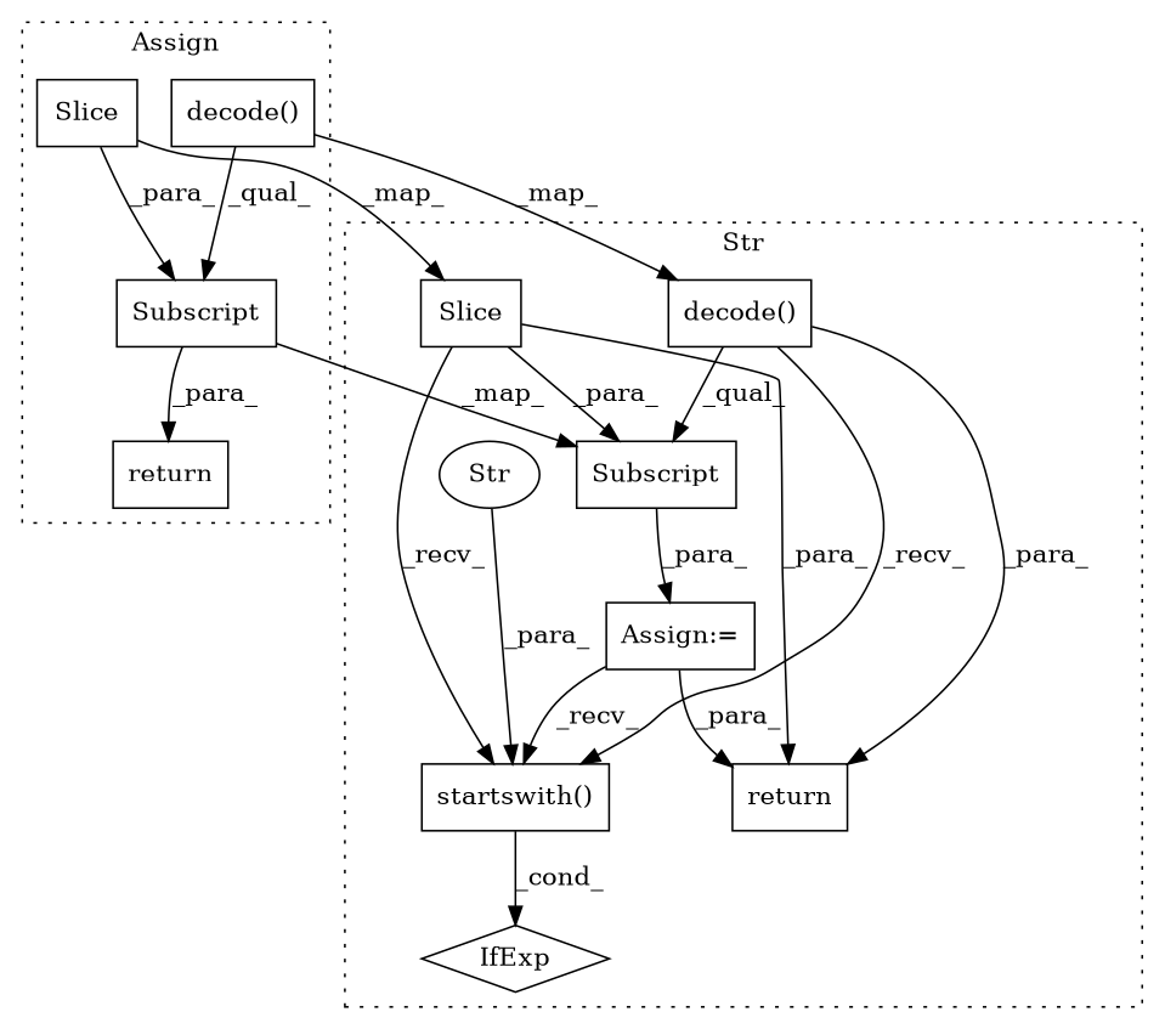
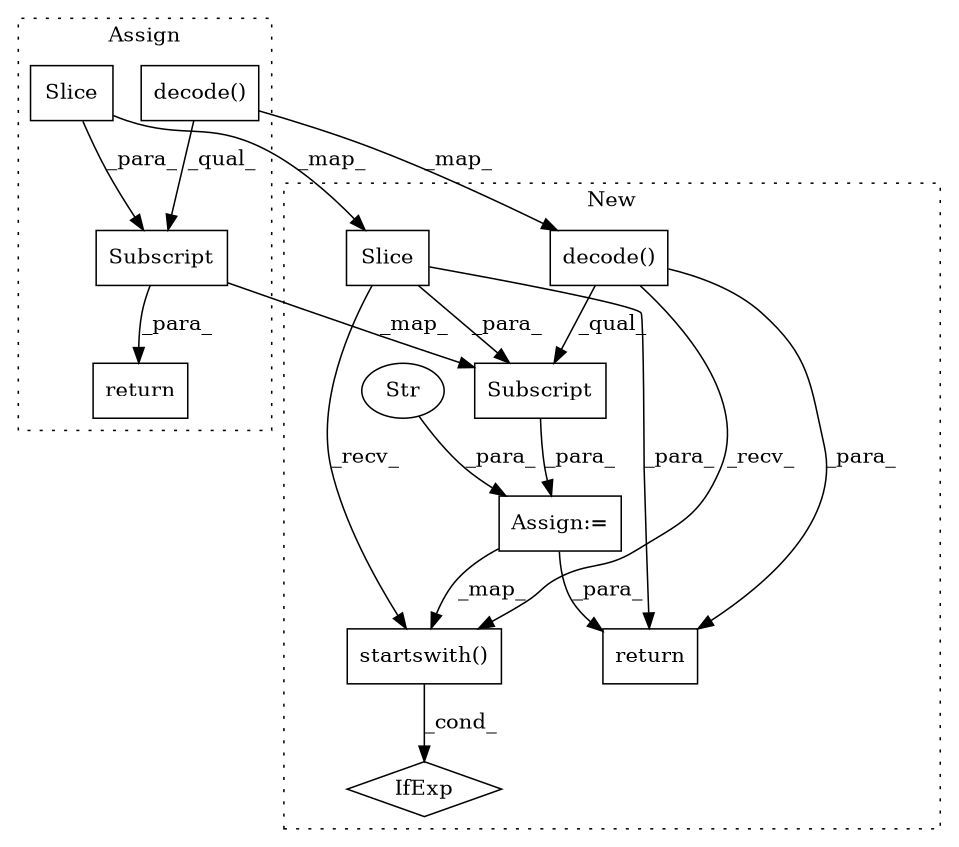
  digraph {
    fontname="DejaVu Serif"
    node [a=75 fontname="DejaVu Serif" l=3 shape=box]
    edge [fontname="DejaVu Serif"]
    n1 [a=80 label=Slice s=1663]
    n2 [a=63 l="52,0" label=Subscript s="1615,0"]
    n3 [a=93 l=7 label=return s=1608]
    n4 [l=47 label="decode()" s=1615]
    n5 [a=80 label=Slice s=1660]
    n6 [a=63 l="52,0" label=Subscript s="1612,0"]
    n7 [a=68 label="Assign:=" s=1609]
    n8 [a=93 l=7 label=return s=1673]
    n9 [l=47 label="decode()" s=1612]
    n10 [a=51 l="4,6" label=IfExp s="1682,1729" shape=diamond]
    n11 [l="13,1" label="startswith()" s="1686,1728"]
    n12 [a=66 l=29 label=Str s=1699 shape=ellipse]
    subgraph cluster_1 {
      label=Assign
      style=dotted
      n1
      n2
      n3
      n4
    }
    subgraph cluster_2 {
-     label=Str
+     label=New
      style=dotted
      n5
      n6
      n7
      n8
      n9
      n10
      n11
      n12
    }
    n1 -> n2 [label=_para_]
    n1 -> n5 [label=_map_]
    n2 -> n3 [label=_para_]
    n2 -> n6 [label=_map_]
    n4 -> n2 [label=_qual_]
    n4 -> n9 [label=_map_]
    n5 -> n6 [label=_para_]
    n5 -> n8 [label=_para_]
    n5 -> n11 [label=_recv_]
    n6 -> n7 [label=_para_]
    n7 -> n8 [label=_para_]
-   n7 -> n11 [label=_recv_]
+   n7 -> n11 [label=_map_]
    n9 -> n6 [label=_qual_]
    n9 -> n8 [label=_para_]
    n9 -> n11 [label=_recv_]
    n11 -> n10 [label=_cond_]
-   n12 -> n11 [label=_para_]
+   n12 -> n7 [label=_para_]
  }
